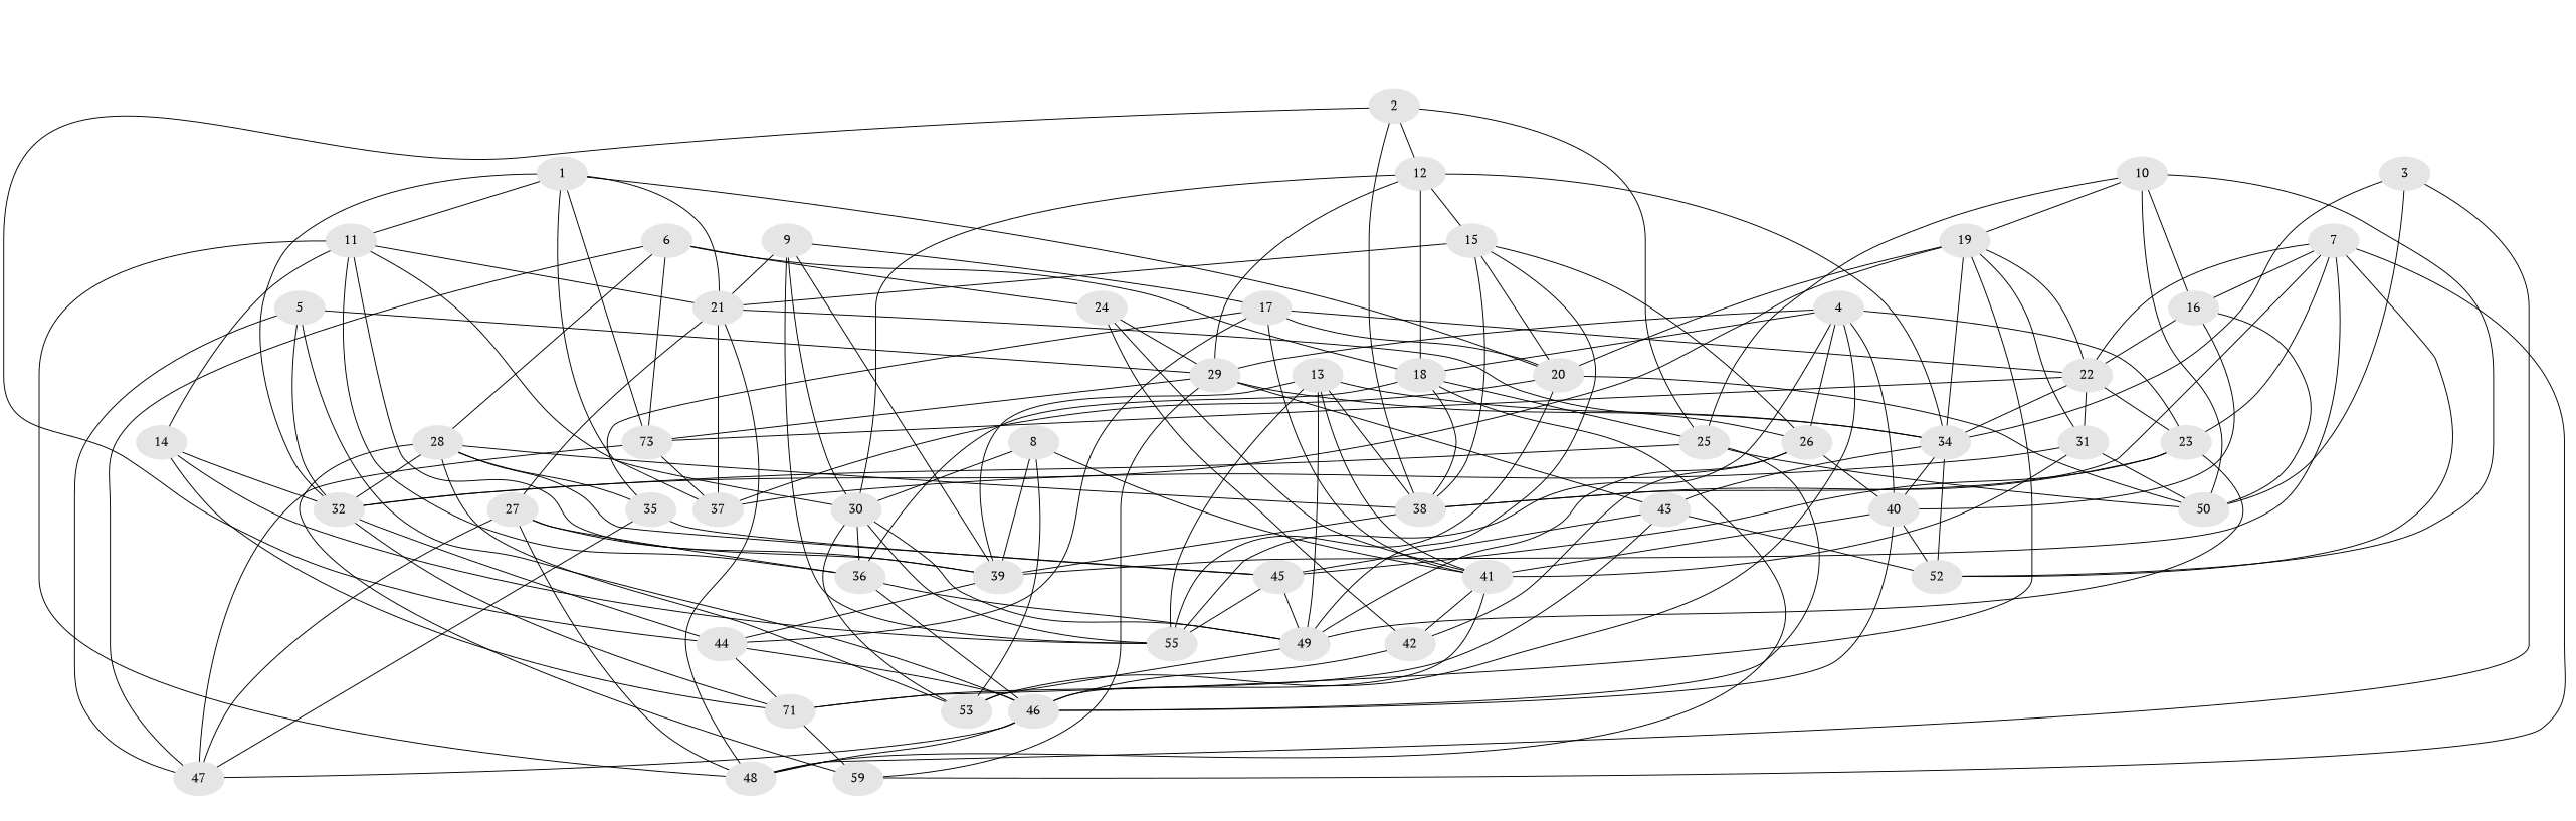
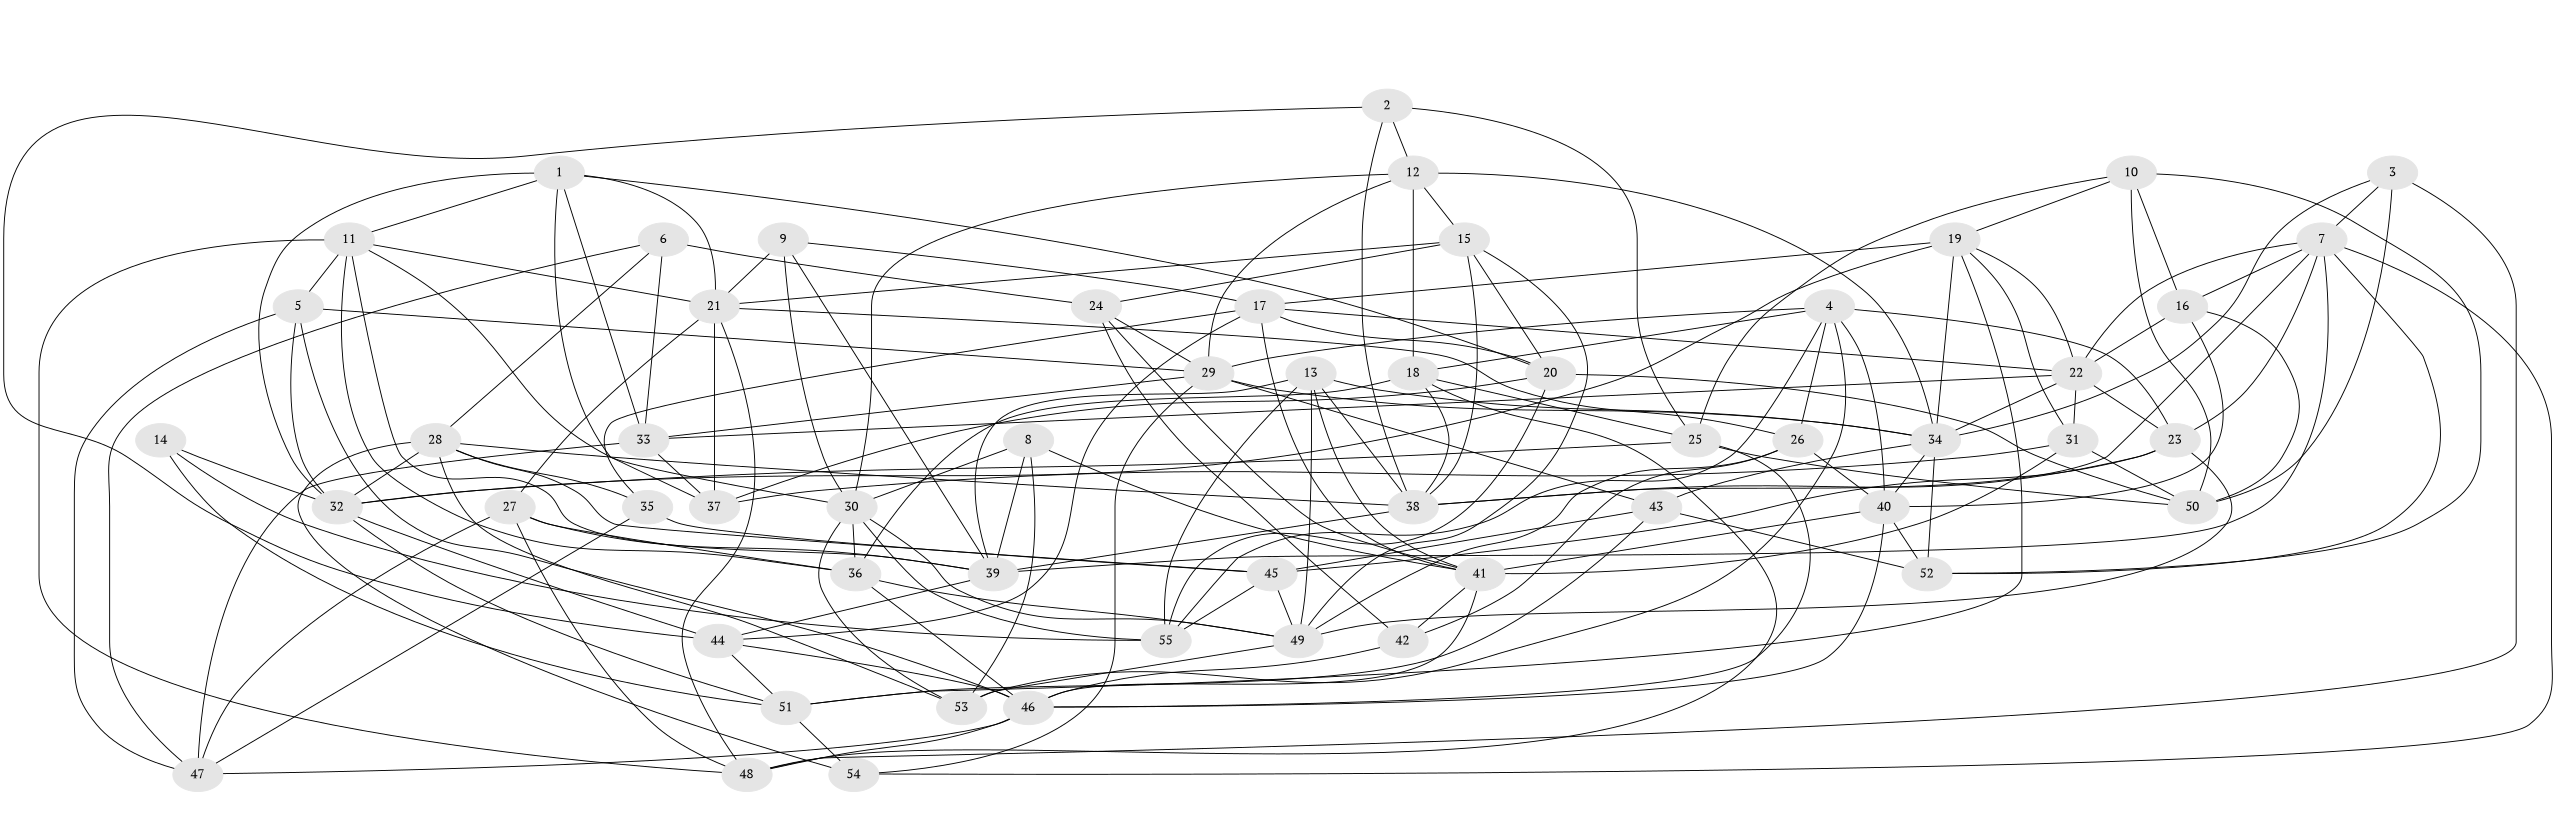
  graph {
    fontname="PT Serif"
    node [color=gray90 fontname="PT Serif" style=filled]
    edge [fontname="PT Serif" weight=1.0]
    1
    11
    20
    21
    32
-   33 [label=73]
+   33
    37
    48
    39
    30
    14
    36
    50
    55
    26
    27
    44
-   51 [label=71]
+   51
    47
    2
    12
    25
    38
    34
    18
    29
    15
    46
    3
    7
    23
    16
    22
    52
-   54 [label=59]
+   54
    40
    43
    4
    53
    49
    45
    42
    41
    5
    6
    24
    28
    35
    31
    8
    9
    17
    10
    19
    13
    1 -- 11
    1 -- 20
    1 -- 21
    1 -- 32
    1 -- 33
    1 -- 37
    11 -- 21
    11 -- 48 [weight=2.0]
    11 -- 39
    11 -- 30
-   11 -- 14
+   11 -- 5
    11 -- 36
    20 -- 37
    20 -- 50 [weight=2.0]
    20 -- 55
    21 -- 37
    21 -- 48
    21 -- 26
    21 -- 27 [weight=2.0]
    32 -- 44
    32 -- 51
    33 -- 37
    33 -- 47
    39 -- 44
    30 -- 36
    30 -- 55
    30 -- 53
    30 -- 49
    14 -- 32
    14 -- 55
    14 -- 51
    36 -- 46
    36 -- 49
    26 -- 40
    26 -- 49
    26 -- 42 [weight=2.0]
    27 -- 48
    27 -- 39
    27 -- 36
    27 -- 47
    44 -- 51
    44 -- 46
    51 -- 54
    2 -- 44
    2 -- 12
    2 -- 25
    2 -- 38
    12 -- 30
    12 -- 34
    12 -- 18
    12 -- 29
    12 -- 15
    25 -- 32
    25 -- 50
    25 -- 46
    38 -- 39
    34 -- 52
    34 -- 40
    34 -- 43
    18 -- 48
    18 -- 36
    18 -- 25
    18 -- 38
    29 -- 33
    29 -- 34
    29 -- 54
    29 -- 43
    15 -- 20
    15 -- 21
    15 -- 38
    15 -- 49
-   15 -- 26
+   15 -- 24
    46 -- 48 [weight=2.0]
    46 -- 47
    3 -- 48
    3 -- 50
    3 -- 34
+   3 -- 7
    7 -- 39
    7 -- 38
    7 -- 23
    7 -- 16
    7 -- 22
    7 -- 52
    7 -- 54
    23 -- 38
    23 -- 49
    23 -- 45
    16 -- 50
    16 -- 22
    16 -- 40 [weight=2.0]
    22 -- 33
    22 -- 34
    22 -- 23
    22 -- 31
    40 -- 46
    40 -- 52
    40 -- 41
    43 -- 51
    43 -- 52 [weight=2.0]
    43 -- 45
    4 -- 55
    4 -- 26
    4 -- 18
    4 -- 29
    4 -- 23
    4 -- 40
    4 -- 53
    49 -- 53
    45 -- 55
    45 -- 49
    42 -- 46
    41 -- 46
    41 -- 42
    5 -- 32
    5 -- 47
    5 -- 29
    5 -- 46
    6 -- 33
    6 -- 47
-   6 -- 18
    6 -- 24
    6 -- 28
    24 -- 29
    24 -- 42 [weight=2.0]
    24 -- 41
    28 -- 32
    28 -- 38
    28 -- 54
    28 -- 53
    28 -- 45
    28 -- 35
    35 -- 47
    35 -- 45
    31 -- 37 [weight=2.0]
    31 -- 50
    31 -- 41
    8 -- 39
    8 -- 30
    8 -- 53
    8 -- 41
    9 -- 21 [weight=2.0]
    9 -- 39
    9 -- 30
-   9 -- 55
    9 -- 17
    17 -- 20
    17 -- 44
    17 -- 22
    17 -- 41
    17 -- 35
    10 -- 50 [weight=2.0]
    10 -- 25
    10 -- 16
    10 -- 52
    10 -- 19
-   19 -- 20
+   19 -- 17
    19 -- 32
    19 -- 51
    19 -- 34 [weight=2.0]
    19 -- 22
    19 -- 31
    13 -- 39
    13 -- 55
    13 -- 38
    13 -- 34
    13 -- 49
    13 -- 41
  }
